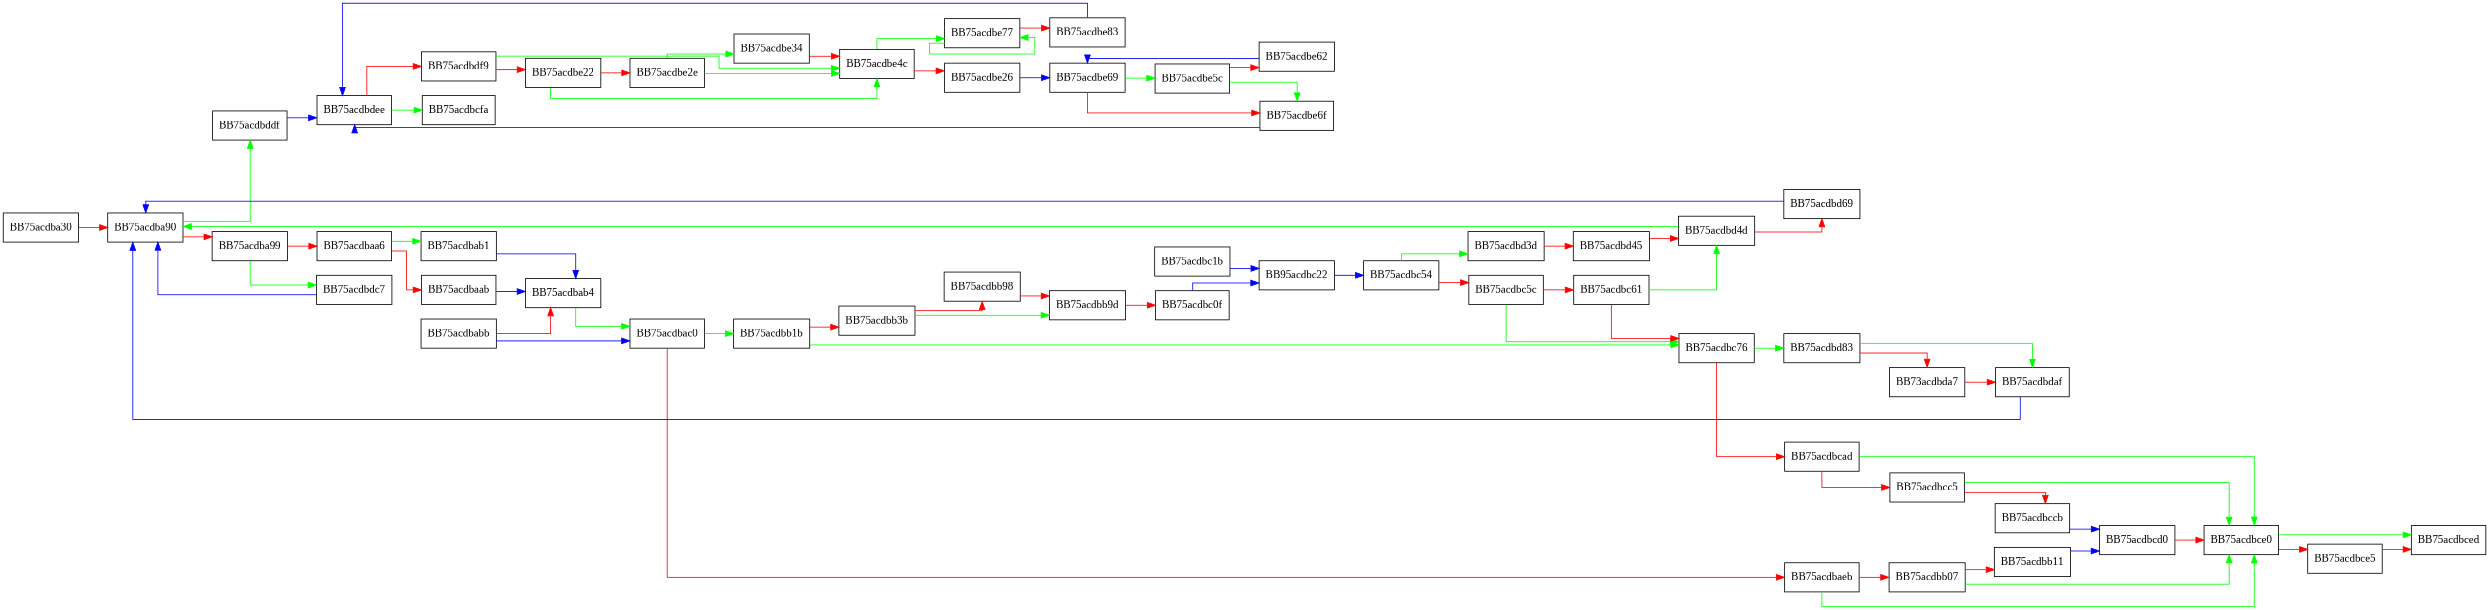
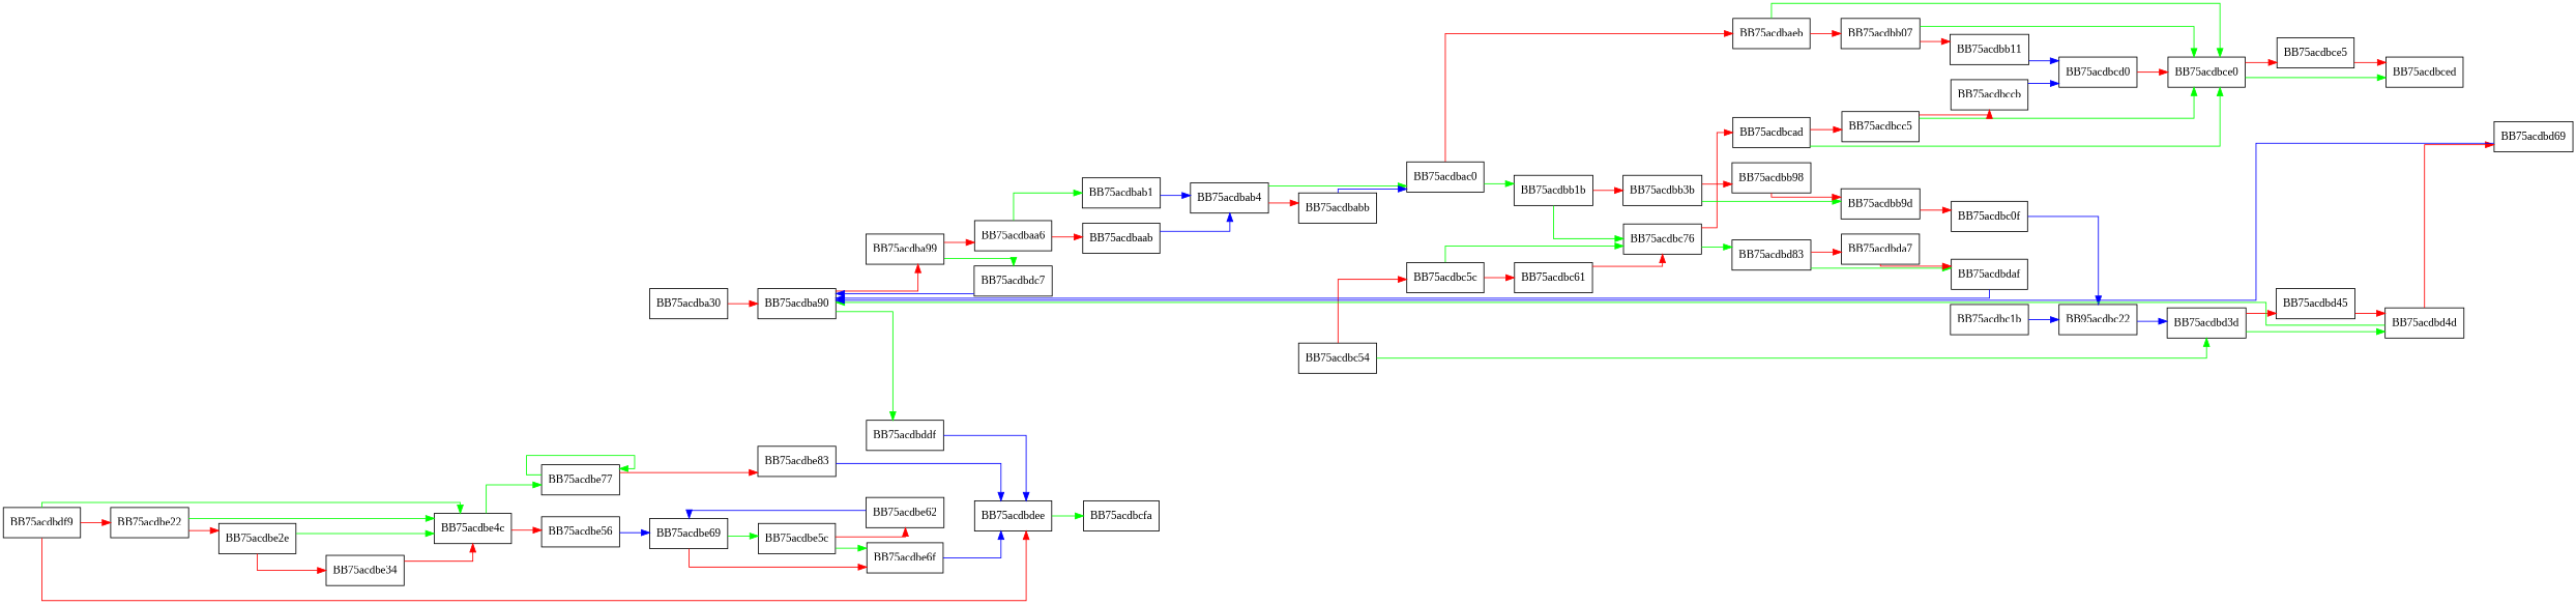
  digraph {
    fontname="Liberation Serif"
    rankdir=LR
    splines=ortho
    node [fontname="Liberation Serif" shape=box]
    edge [color=red fontname="Liberation Serif"]
    BB75acdba30
    BB75acdba90
    BB75acdbddf
    BB75acdba99
    BB75acdbdee
    BB75acdbdc7
    BB75acdbaa6
    BB75acdbcfa
    BB75acdbdf9
    BB75acdbab1
    BB75acdbaab
    BB75acdbab4
    BB75acdbac0
    BB75acdbabb
    BB75acdbb1b
    BB75acdbaeb
    BB75acdbc76
    BB75acdbb3b
    BB75acdbce0
    BB75acdbb07
    BB75acdbd83
    BB75acdbcad
    BB75acdbb9d
    BB75acdbb98
    BB75acdbced
    BB75acdbce5
    BB75acdbb11
    BB75acdbcd0
    BB75acdbdaf
-   BB75acdbda7 [label=BB73acdbda7]
+   BB75acdbda7
    BB75acdbcc5
    BB75acdbc0f
    n33 [label=BB95acdbc22]
    BB75acdbc1b
    BB75acdbc54
    BB75acdbd3d
    BB75acdbc5c
    BB75acdbd4d
    BB75acdbd45
    BB75acdbc61
    BB75acdbd69
    BB75acdbccb
    BB75acdbe4c
    BB75acdbe22
    BB75acdbe77
-   BB75acdbe56 [label=BB75acdbe26]
+   BB75acdbe56
    BB75acdbe2e
    BB75acdbe83
    BB75acdbe69
    BB75acdbe34
    BB75acdbe5c
    BB75acdbe6f
    BB75acdbe62
    BB75acdba30 -> BB75acdba90
    BB75acdba90 -> BB75acdbddf [color=green]
    BB75acdba90 -> BB75acdba99
    BB75acdbddf -> BB75acdbdee [color=blue]
    BB75acdba99 -> BB75acdbdc7 [color=green]
    BB75acdba99 -> BB75acdbaa6
    BB75acdbdee -> BB75acdbcfa [color=green]
-   BB75acdbdee -> BB75acdbdf9
+   BB75acdbdf9 -> BB75acdbdee
    BB75acdbdc7 -> BB75acdba90 [color=blue]
    BB75acdbaa6 -> BB75acdbab1 [color=green]
    BB75acdbaa6 -> BB75acdbaab
    BB75acdbdf9 -> BB75acdbe4c [color=green]
    BB75acdbdf9 -> BB75acdbe22
    BB75acdbab1 -> BB75acdbab4 [color=blue]
    BB75acdbaab -> BB75acdbab4 [color=blue]
    BB75acdbab4 -> BB75acdbac0 [color=green]
-   BB75acdbabb -> BB75acdbab4
+   BB75acdbab4 -> BB75acdbabb
    BB75acdbac0 -> BB75acdbb1b [color=green]
    BB75acdbac0 -> BB75acdbaeb
    BB75acdbabb -> BB75acdbac0 [color=blue]
    BB75acdbb1b -> BB75acdbc76 [color=green]
    BB75acdbb1b -> BB75acdbb3b
    BB75acdbaeb -> BB75acdbce0 [color=green]
    BB75acdbaeb -> BB75acdbb07
    BB75acdbc76 -> BB75acdbd83 [color=green]
    BB75acdbc76 -> BB75acdbcad
    BB75acdbb3b -> BB75acdbb9d [color=green]
    BB75acdbb3b -> BB75acdbb98
    BB75acdbce0 -> BB75acdbced [color=green]
    BB75acdbce0 -> BB75acdbce5
    BB75acdbb07 -> BB75acdbce0 [color=green]
    BB75acdbb07 -> BB75acdbb11
    BB75acdbd83 -> BB75acdbdaf [color=green]
    BB75acdbd83 -> BB75acdbda7
    BB75acdbcad -> BB75acdbce0 [color=green]
    BB75acdbcad -> BB75acdbcc5
    BB75acdbb9d -> BB75acdbc0f
    BB75acdbb98 -> BB75acdbb9d
    BB75acdbce5 -> BB75acdbced
    BB75acdbb11 -> BB75acdbcd0 [color=blue]
    BB75acdbcd0 -> BB75acdbce0
    BB75acdbdaf -> BB75acdba90 [color=blue]
    BB75acdbda7 -> BB75acdbdaf
    BB75acdbcc5 -> BB75acdbce0 [color=green]
    BB75acdbcc5 -> BB75acdbccb
    BB75acdbc0f -> n33 [color=blue]
-   n33 -> BB75acdbc54 [color=blue]
+   n33 -> BB75acdbd3d [color=blue]
    BB75acdbc1b -> n33 [color=blue]
    BB75acdbc54 -> BB75acdbd3d [color=green]
    BB75acdbc54 -> BB75acdbc5c
-   BB75acdbc61 -> BB75acdbd4d [color=green]
+   BB75acdbd3d -> BB75acdbd4d [color=green]
    BB75acdbd3d -> BB75acdbd45
    BB75acdbc5c -> BB75acdbc76 [color=green]
    BB75acdbc5c -> BB75acdbc61
    BB75acdbd4d -> BB75acdba90 [color=green]
    BB75acdbd4d -> BB75acdbd69
    BB75acdbd45 -> BB75acdbd4d
    BB75acdbc61 -> BB75acdbc76
    BB75acdbd69 -> BB75acdba90 [color=blue]
    BB75acdbccb -> BB75acdbcd0 [color=blue]
    BB75acdbe4c -> BB75acdbe77 [color=green]
    BB75acdbe4c -> BB75acdbe56
    BB75acdbe22 -> BB75acdbe4c [color=green]
    BB75acdbe22 -> BB75acdbe2e
    BB75acdbe77 -> BB75acdbe77 [color=green]
    BB75acdbe77 -> BB75acdbe83
    BB75acdbe56 -> BB75acdbe69 [color=blue]
    BB75acdbe2e -> BB75acdbe4c [color=green]
-   BB75acdbe2e -> BB75acdbe34 [color=green]
+   BB75acdbe2e -> BB75acdbe34
    BB75acdbe83 -> BB75acdbdee [color=blue]
    BB75acdbe69 -> BB75acdbe5c [color=green]
    BB75acdbe69 -> BB75acdbe6f
    BB75acdbe34 -> BB75acdbe4c
    BB75acdbe5c -> BB75acdbe6f [color=green]
    BB75acdbe5c -> BB75acdbe62
    BB75acdbe6f -> BB75acdbdee [color=blue]
    BB75acdbe62 -> BB75acdbe69 [color=blue]
  }
